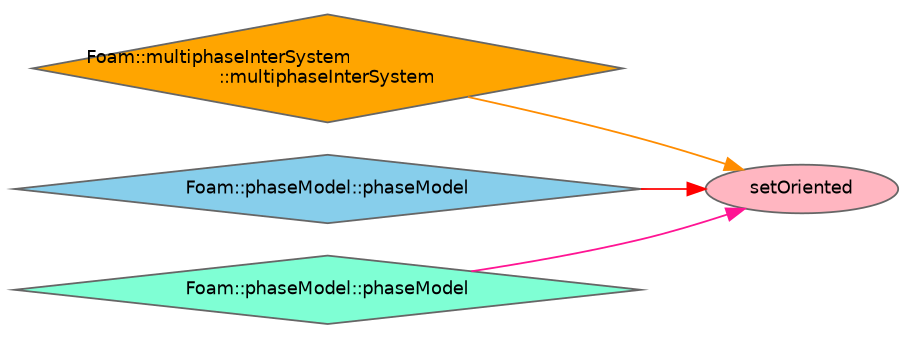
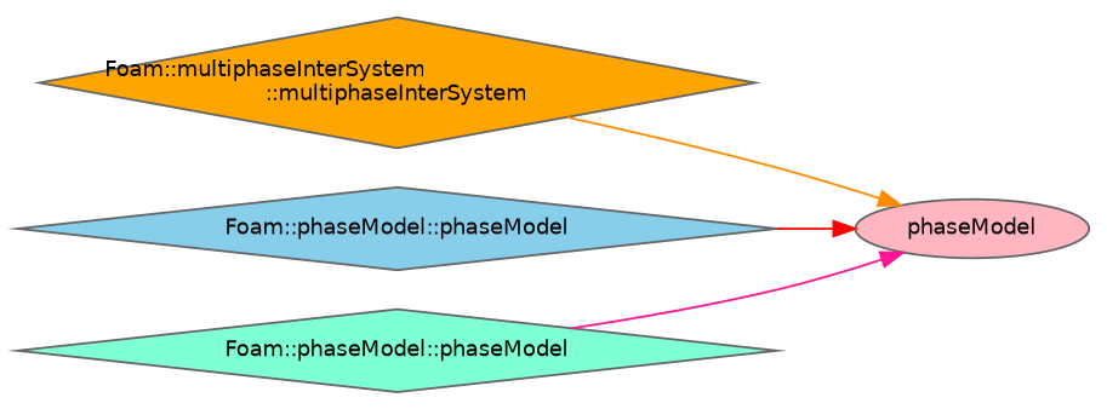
  digraph {
    rankdir=RL
    node [color=grey40 fontname=Helvetica fontsize=10 shape=diamond style=filled]
    edge [dir=back fontname=Helvetica fontsize=10 labelfontname=Helvetica labelfontsize=10 style=solid]
-   n1 [color=gray40 fillcolor=lightpink fontcolor=black height=0.2 label=setOriented shape=ellipse width=0.4]
+   n1 [color=gray40 fillcolor=lightpink fontcolor=black height=0.2 label=phaseModel shape=ellipse width=0.4]
    n2 [fillcolor=orange height=0.2 label="Foam::multiphaseInterSystem\l::multiphaseInterSystem" width=0.4]
    n3 [fillcolor=skyblue height=0.2 label="Foam::phaseModel::phaseModel" width=0.4]
    n4 [fillcolor=aquamarine height=0.2 label="Foam::phaseModel::phaseModel" width=0.4]
    n1 -> n2 [color=darkorange]
    n1 -> n3 [color=red]
    n1 -> n4 [color=deeppink]
  }
